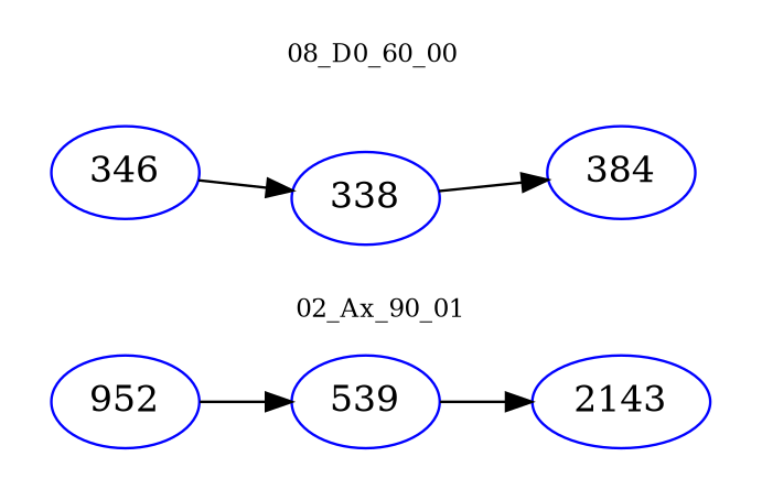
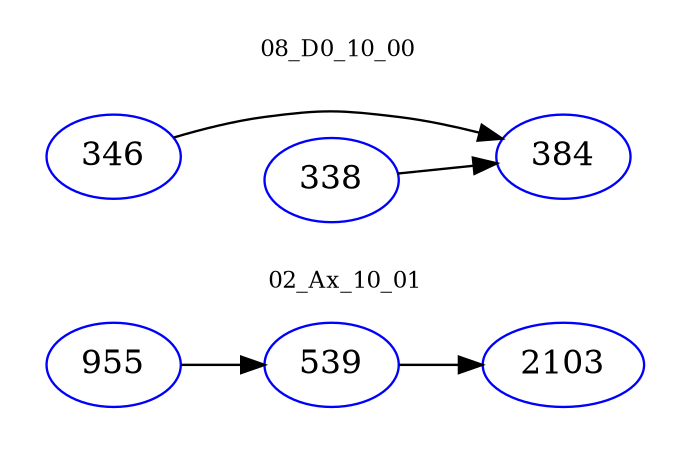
  digraph {
    rankdir=LR
    node [color=blue]
    edge [color=black]
-   n1 [label=952]
+   n1 [label=955]
    n2 [label=539]
-   n3 [label=2143]
+   n3 [label=2103]
    n4 [label=346]
    n5 [label=338]
    n6 [label=384]
    subgraph cluster_1 {
      color=white
      fontsize=10
-     label="02_Ax_90_01"
+     label="02_Ax_10_01"
      n1
      n2
      n3
    }
    subgraph cluster_2 {
      color=white
      fontsize=10
-     label="08_D0_60_00"
+     label="08_D0_10_00"
      n4
      n5
      n6
    }
    n1 -> n2
    n2 -> n3
-   n4 -> n5
+   n4 -> n6
    n5 -> n6
  }
